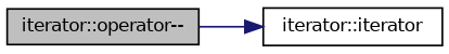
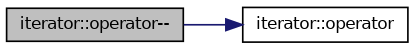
  digraph {
    rankdir=LR
    node [color=black fontname=Helvetica fontsize=10 shape=record style=filled]
    n1 [fillcolor=grey75 fontcolor=black height=0.2 label="iterator::operator--" width=0.4]
-   n2 [fillcolor=white height=0.2 label="iterator::iterator" width=0.4]
+   n2 [fillcolor=white height=0.2 label="iterator::operator" width=0.4]
    n1 -> n2 [color=midnightblue fontname=Helvetica fontsize=10 labelfontname=Helvetica labelfontsize=10 style=solid]
  }
